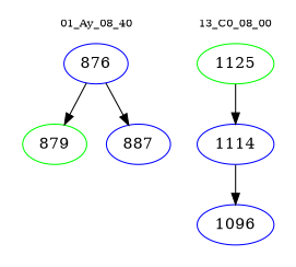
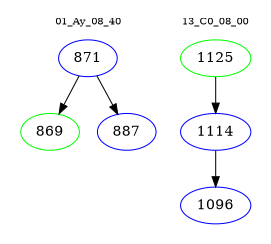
  digraph {
    node [color=blue]
    edge [color=black]
-   n1 [label=876]
-   n2 [color=green label=879]
+   n1 [label=871]
+   n2 [color=green label=869]
    n3 [label=887]
    n4 [label=1114]
    n5 [label=1096]
    n6 [color=green label=1125]
    subgraph cluster_1 {
      color=white
      fontsize=10
      label="01_Ay_08_40"
      n1
      n2
      n3
    }
    subgraph cluster_2 {
      color=white
      fontsize=10
      label="13_C0_08_00"
      n4
      n5
      n6
    }
    n1 -> n2
    n1 -> n3
    n4 -> n5
    n6 -> n4
  }
